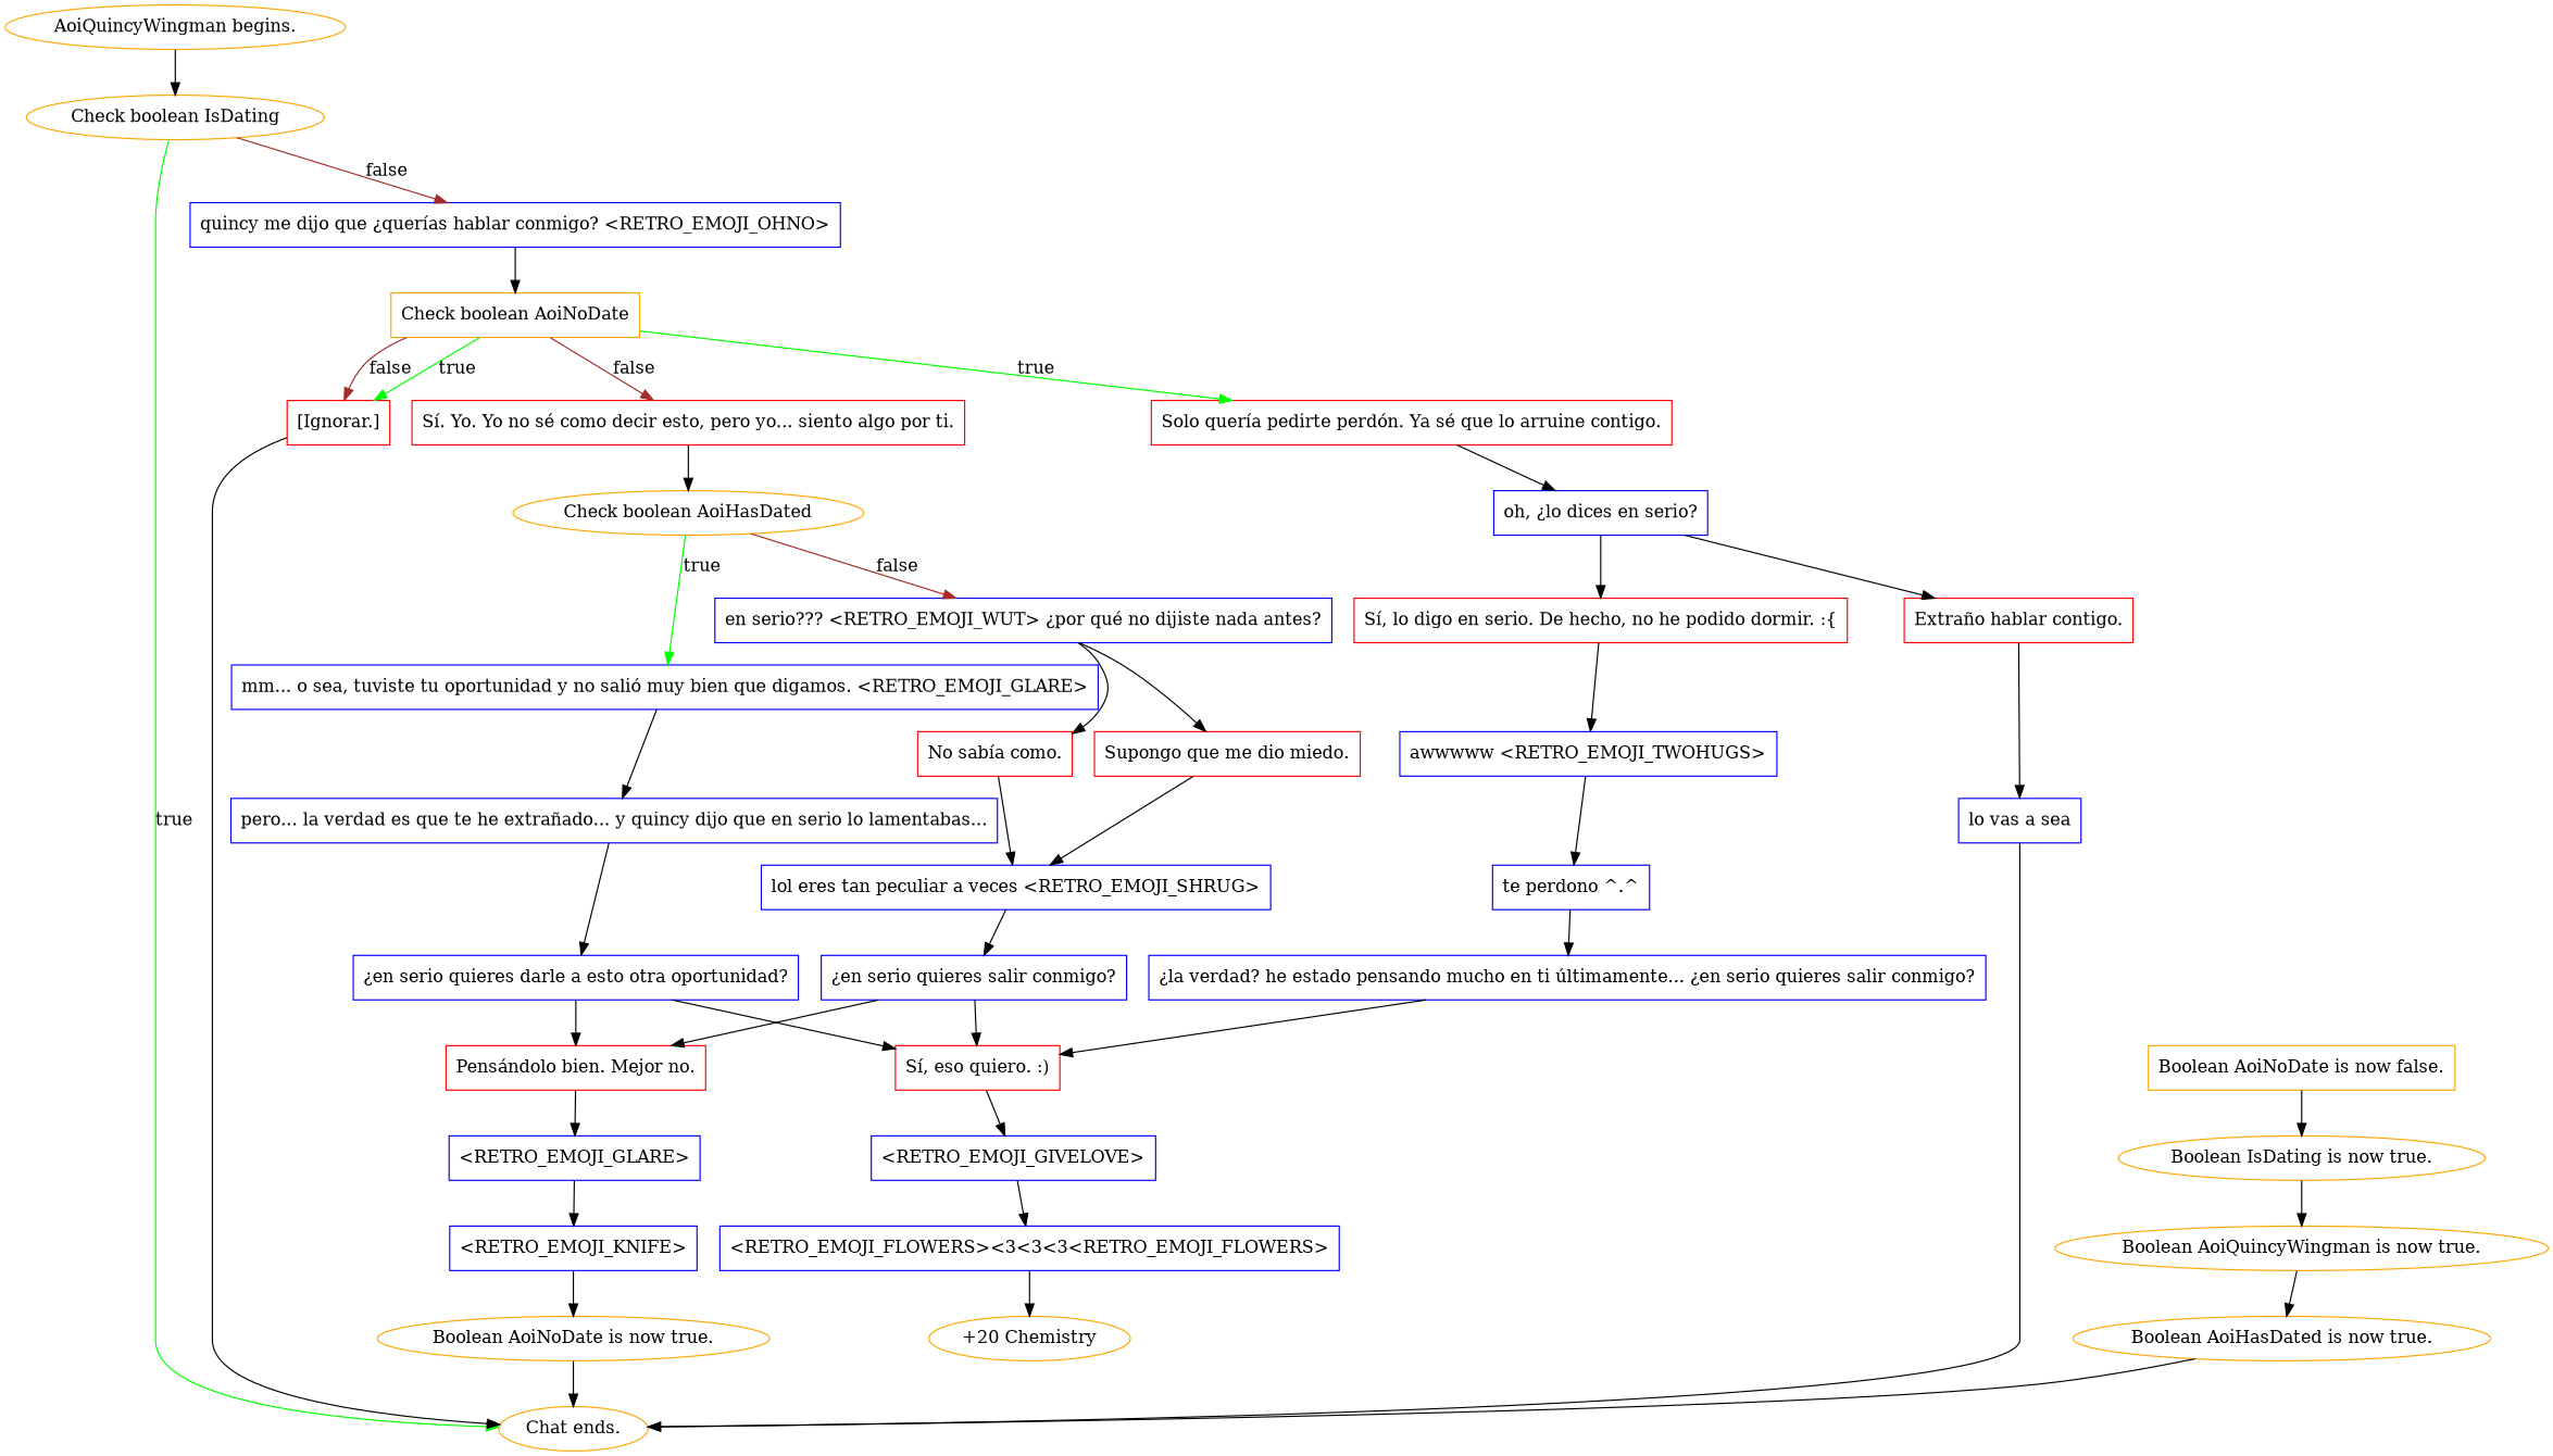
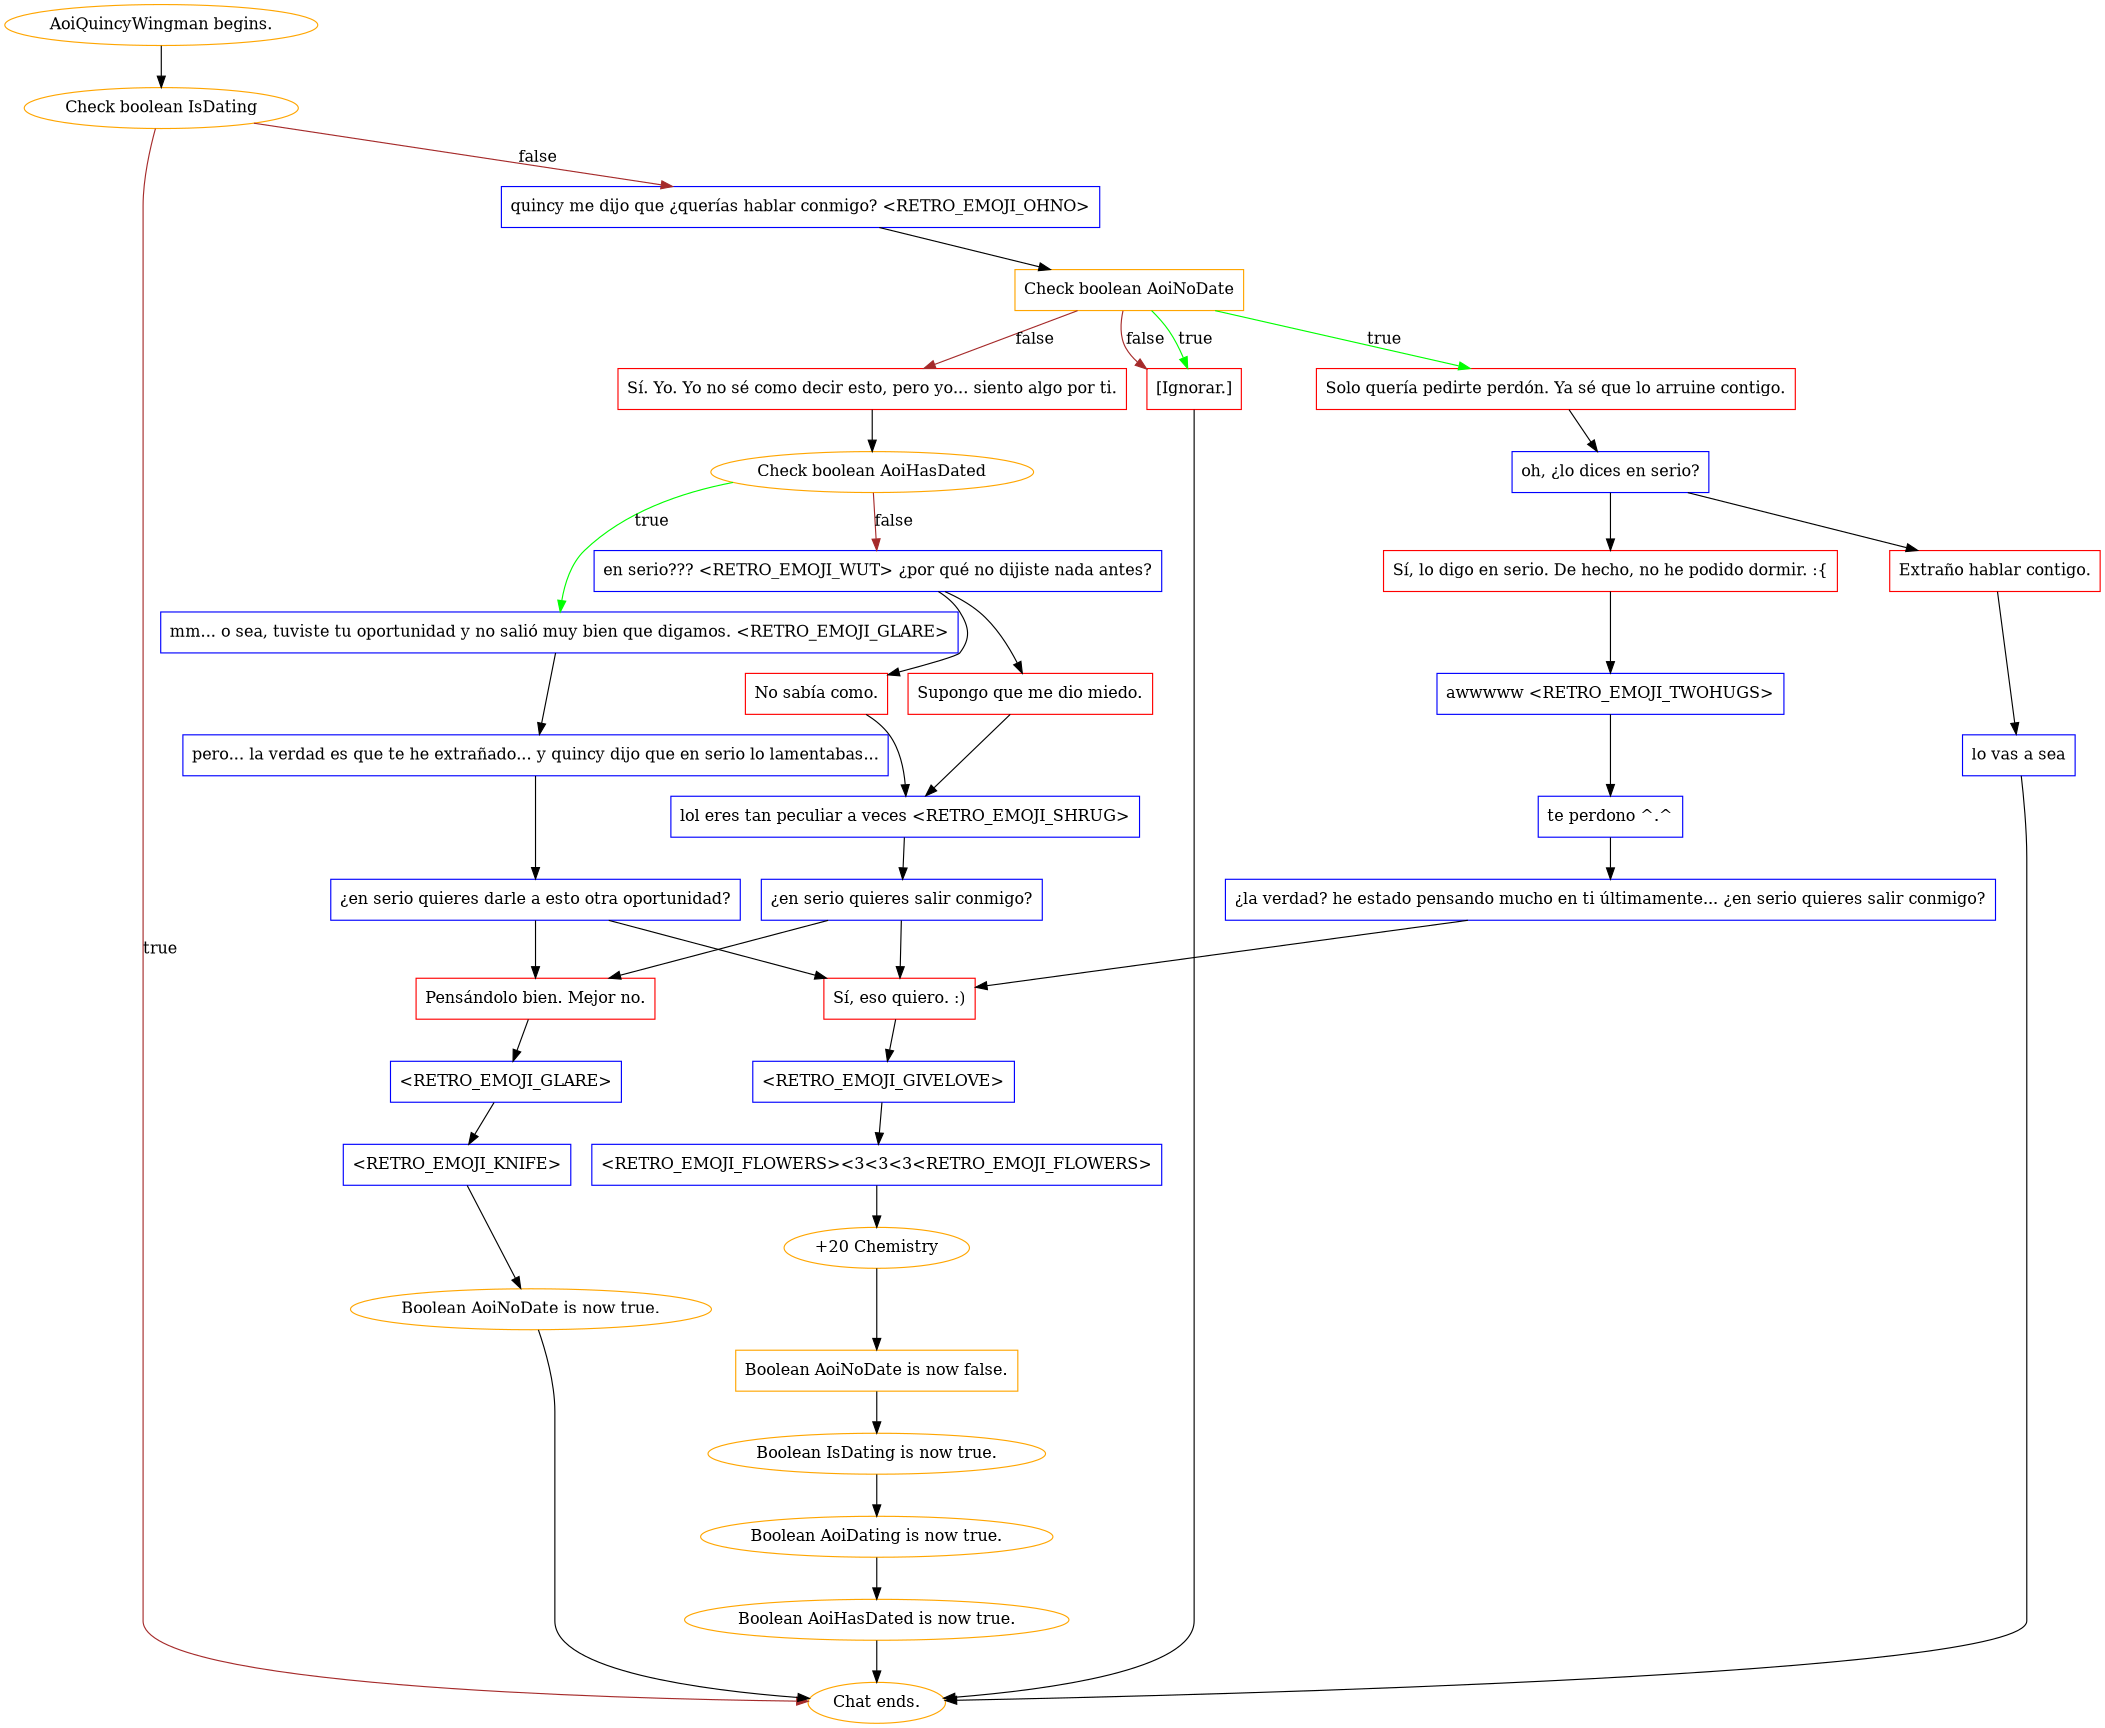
  digraph {
    node [color=blue shape=box]
    "AoiQuincyWingman begins." [color=orange shape=""]
    n2 [color=orange label="Check boolean IsDating" shape=""]
    "Chat ends." [color=orange shape=""]
    n4 [label="quincy me dijo que ¿querías hablar conmigo? <RETRO_EMOJI_OHNO>"]
    n5 [color=orange label="Check boolean AoiNoDate"]
    n6 [color=red label="Solo quería pedirte perdón. Ya sé que lo arruine contigo."]
    n7 [color=red label="[Ignorar.]"]
    n8 [color=red label="Sí. Yo. Yo no sé como decir esto, pero yo... siento algo por ti."]
    n9 [label="oh, ¿lo dices en serio?"]
    n10 [color=orange label="Check boolean AoiHasDated" shape=""]
    n11 [color=red label="Extraño hablar contigo."]
    n12 [color=red label="Sí, lo digo en serio. De hecho, no he podido dormir. :{"]
    n13 [label="mm... o sea, tuviste tu oportunidad y no salió muy bien que digamos. <RETRO_EMOJI_GLARE>"]
    n14 [label="en serio??? <RETRO_EMOJI_WUT> ¿por qué no dijiste nada antes?"]
    n15 [label="lo vas a sea"]
    n16 [label="awwwww <RETRO_EMOJI_TWOHUGS>"]
    n17 [label="pero... la verdad es que te he extrañado... y quincy dijo que en serio lo lamentabas..."]
    n18 [color=red label="No sabía como."]
    n19 [color=red label="Supongo que me dio miedo."]
    n20 [label="te perdono ^.^"]
    n21 [label="¿en serio quieres darle a esto otra oportunidad?"]
    n22 [label="lol eres tan peculiar a veces <RETRO_EMOJI_SHRUG>"]
    n23 [label="¿la verdad? he estado pensando mucho en ti últimamente... ¿en serio quieres salir conmigo?"]
    n24 [color=red label="Pensándolo bien. Mejor no."]
    n25 [color=red label="Sí, eso quiero. :)"]
    n26 [label="¿en serio quieres salir conmigo?"]
    n27 [label="<RETRO_EMOJI_GLARE>"]
    n28 [label="<RETRO_EMOJI_GIVELOVE>"]
    n29 [label="<RETRO_EMOJI_KNIFE>"]
    n30 [label="<RETRO_EMOJI_FLOWERS><3<3<3<RETRO_EMOJI_FLOWERS>"]
    n31 [color=orange label="Boolean AoiNoDate is now true." shape=""]
    n32 [color=orange label="+20 Chemistry" shape=""]
    n33 [color=orange label="Boolean AoiNoDate is now false."]
    n34 [color=orange label="Boolean IsDating is now true." shape=""]
-   n35 [color=orange label="Boolean AoiQuincyWingman is now true." shape=""]
+   n35 [color=orange label="Boolean AoiDating is now true." shape=""]
    n36 [color=orange label="Boolean AoiHasDated is now true." shape=""]
    "AoiQuincyWingman begins." -> n2
-   n2 -> "Chat ends." [color=green label=true]
+   n2 -> "Chat ends." [color=brown label=true]
    n2 -> n4 [color=brown label=false]
    n4 -> n5
    n5 -> n6 [color=green label=true]
    n5 -> n7 [color=green label=true]
    n5 -> n7 [color=brown label=false]
    n5 -> n8 [color=brown label=false]
    n6 -> n9
    n7 -> "Chat ends."
    n8 -> n10
    n9 -> n11
    n9 -> n12
    n10 -> n13 [color=green label=true]
    n10 -> n14 [color=brown label=false]
    n11 -> n15
    n12 -> n16
    n13 -> n17
    n14 -> n18
    n14 -> n19
    n15 -> "Chat ends."
    n16 -> n20
    n17 -> n21
    n18 -> n22
    n19 -> n22
    n20 -> n23
    n21 -> n24
    n21 -> n25
    n22 -> n26
    n23 -> n25
    n24 -> n27
    n25 -> n28
    n26 -> n24
    n26 -> n25
    n27 -> n29
    n28 -> n30
    n29 -> n31
    n30 -> n32
    n31 -> "Chat ends."
+   n32 -> n33
    n33 -> n34
    n34 -> n35
    n35 -> n36
    n36 -> "Chat ends."
  }
